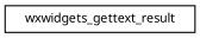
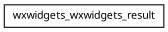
  digraph {
    rankdir=LR
-   n1 [color=black fillcolor=white fontname=Sans fontsize=10 height=0.2 label=wxwidgets_gettext_result shape=record style=filled width=0.4]
+   n1 [color=black fillcolor=white fontname=Sans fontsize=10 height=0.2 label=wxwidgets_wxwidgets_result shape=record style=filled width=0.4]
  }
